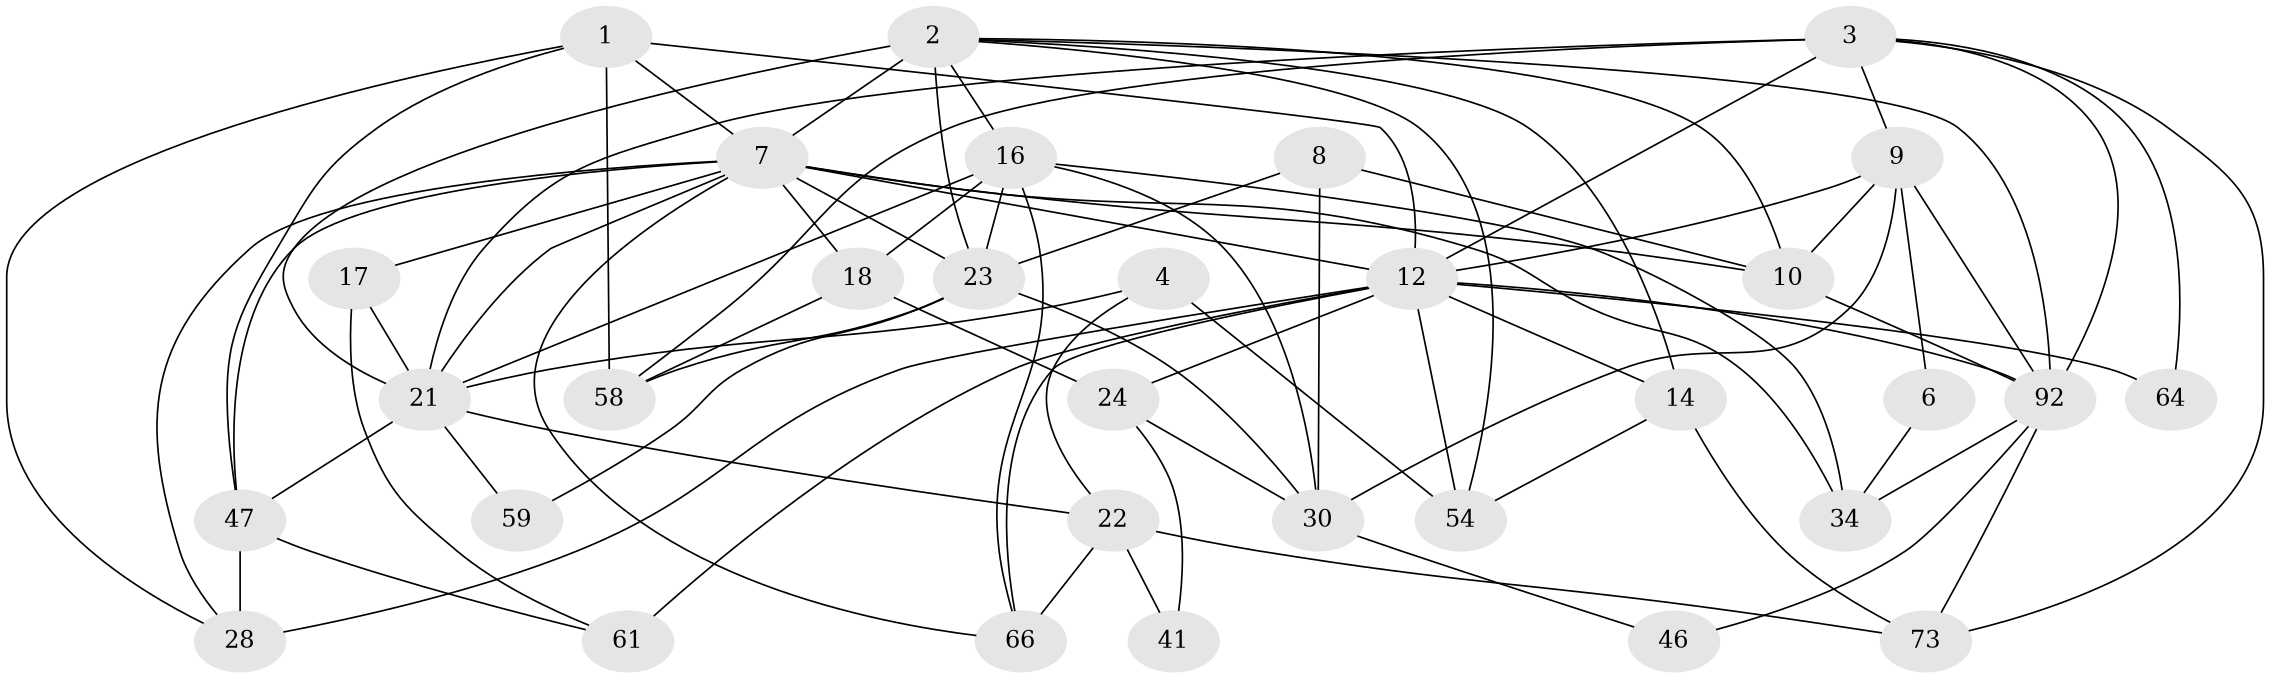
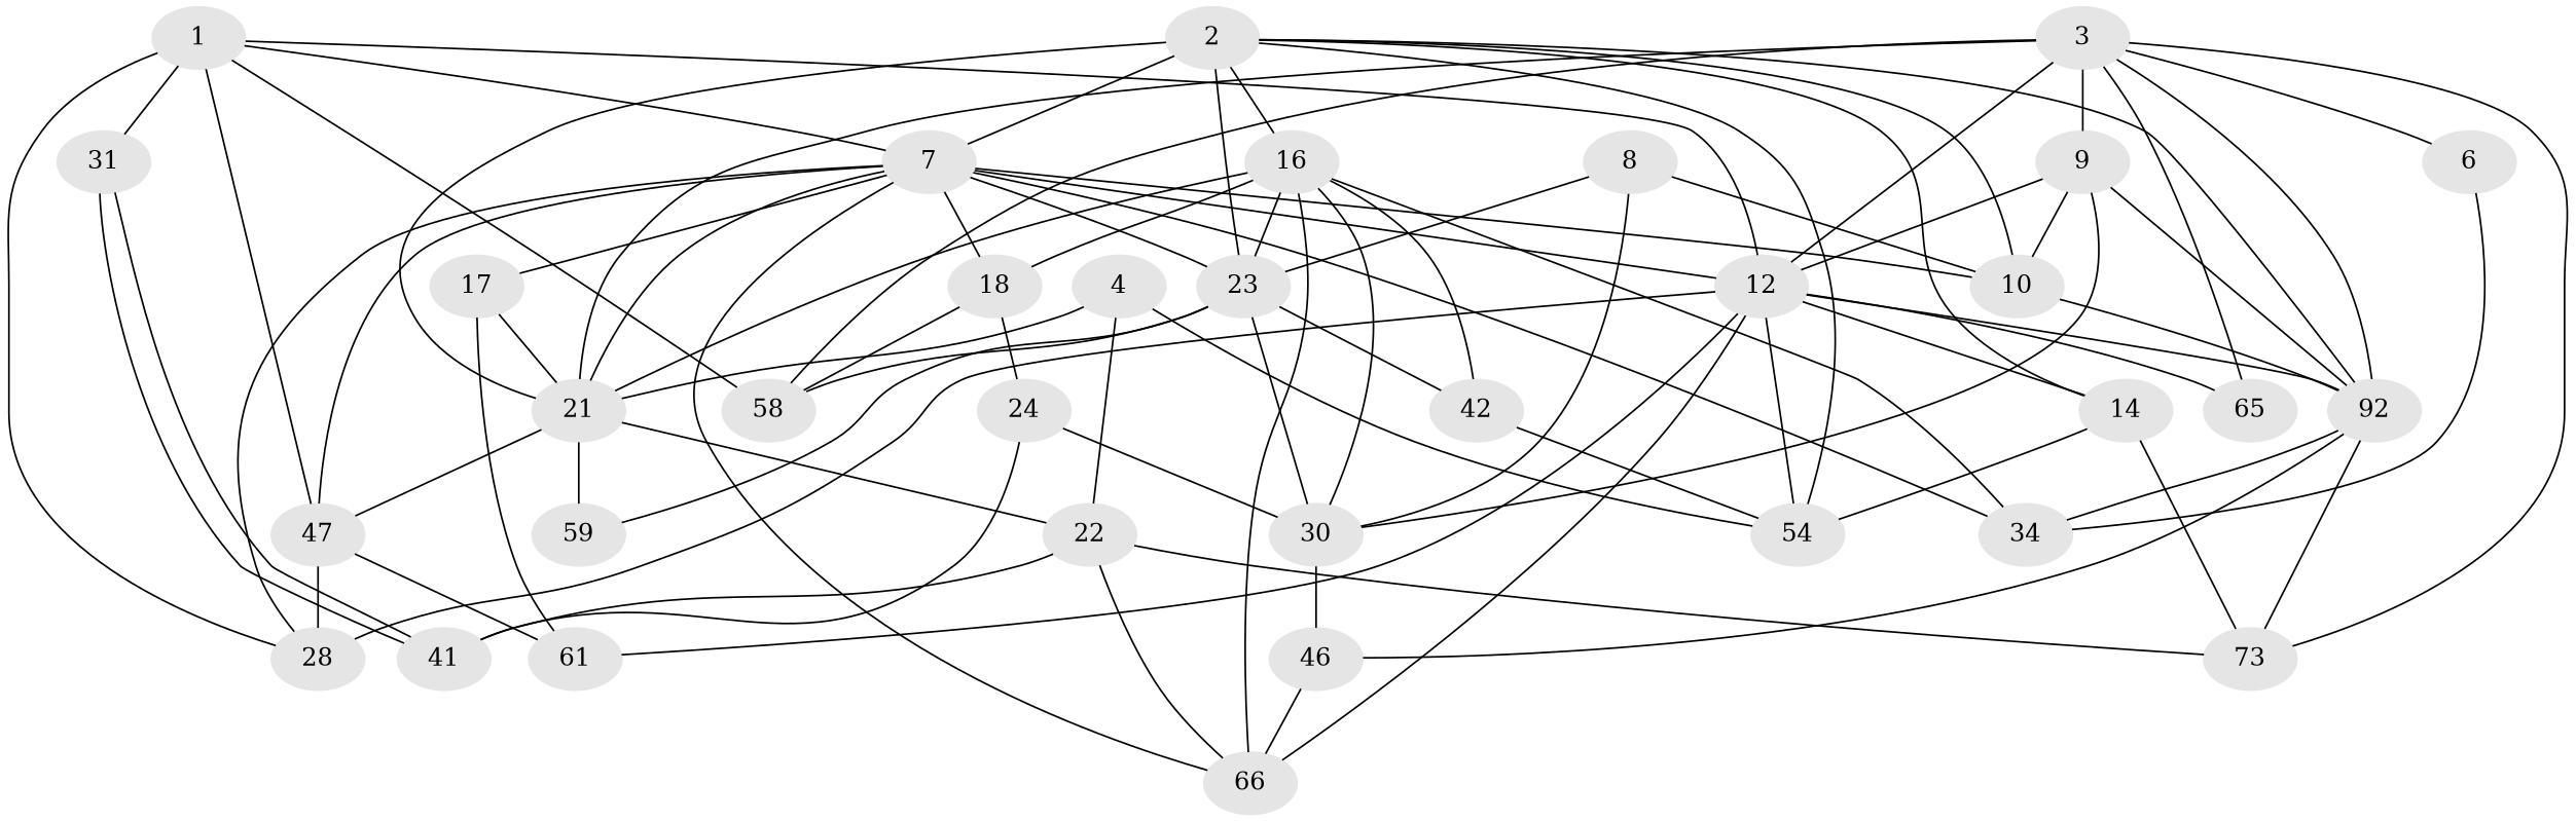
  graph {
    node [color=gray90 style=filled]
    1 [super="+43"]
    7 [super="+8"]
    12 [super="+19+15+37"]
    28 [super="+45"]
+   31
    47
    58
    10 [super="+38+39"]
    21 [super="+33+56"]
    23 [super="+29+26+25"]
    34 [super="+48"]
    17 [super="+27"]
    18
    66
    14
    n16 [label=92 super="+51"]
    54
-   65 [label=64]
+   65
    24
    61
    41
    2 [super="+40+20"]
    16 [super="+57+62"]
    n24 [label=73]
    30
+   42
    22 [super="+52"]
    59
    46
    3 [super="+13+11+35"]
    6
    9 [super="+63"]
    4 [super="+36+49"]
    n34 [label=8]
    1 -- 7
    1 -- 12
    1 -- 28
+   1 -- 31 [weight=2]
    1 -- 47
    1 -- 58
    7 -- 12
    7 -- 28
    7 -- 47
    7 -- 10
    7 -- 21
    7 -- 23
    7 -- 34
    7 -- 17
    7 -- 18
    7 -- 66
    12 -- 28 [weight=2]
    12 -- 66 [weight=2]
    12 -- 14
    12 -- n16
    12 -- 54
    12 -- 65
-   12 -- 24
    12 -- 61 [weight=2]
+   31 -- 41
+   31 -- 41
    47 -- 28
    47 -- 61
    10 -- n16 [weight=2]
    21 -- 47
    21 -- 22
    21 -- 59
    23 -- 58
    23 -- 30
+   23 -- 42
    23 -- 59
    17 -- 21
    17 -- 61
    18 -- 58
    18 -- 24
    14 -- 54
    14 -- n24
    n16 -- 34
    n16 -- n24
    n16 -- 46
    24 -- 41
    24 -- 30
    2 -- 7
    2 -- 10
    2 -- 21 [weight=2]
    2 -- 23 [weight=2]
    2 -- 14
    2 -- n16
    2 -- 54
    2 -- 16
    16 -- 21 [weight=2]
    16 -- 23
    16 -- 34
    16 -- 18
    16 -- 66
    16 -- 30
+   16 -- 42
    30 -- 46
+   42 -- 54
    22 -- 66
    22 -- 41
    22 -- n24
+   46 -- 66
    3 -- 12 [weight=2]
    3 -- 58
    3 -- 21
    3 -- n16
    3 -- 65
    3 -- n24
-   9 -- 6
+   3 -- 6
    3 -- 9
    6 -- 34
    9 -- 12 [weight=2]
    9 -- 10
    9 -- n16
    9 -- 30
    4 -- 21
    4 -- 54 [weight=2]
    4 -- 22
    n34 -- 10
    n34 -- 23
    n34 -- 30
  }
